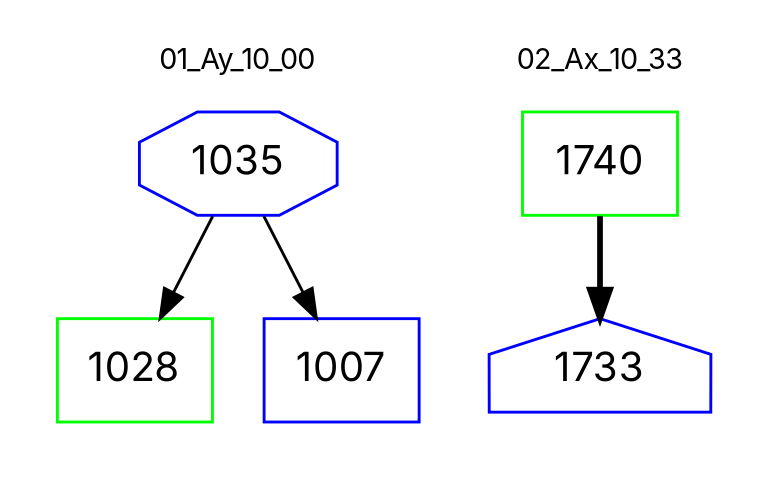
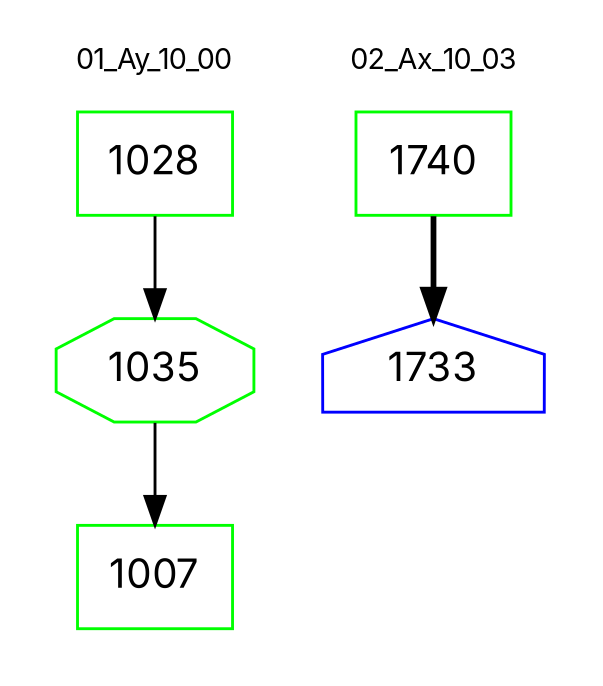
  digraph {
    fontname=Inter
    node [color=green fontname=Inter shape=box]
    edge [color=black fontname=Inter style=solid]
    n1 [label=1028]
-   n2 [color=blue label=1007]
-   n3 [color=blue label=1035 shape=octagon]
+   n2 [label=1007]
+   n3 [label=1035 shape=octagon]
    n4 [label=1740]
    n5 [color=blue label=1733 shape=house]
    subgraph cluster_1 {
      color=white
      fontsize=10
      label="01_Ay_10_00"
      n1
      n2
      n3
    }
    subgraph cluster_2 {
      color=white
      fontsize=10
-     label="02_Ax_10_33"
+     label="02_Ax_10_03"
      n4
      n5
    }
-   n3 -> n1
+   n1 -> n3
    n3 -> n2
    n4 -> n5 [style=bold]
  }
